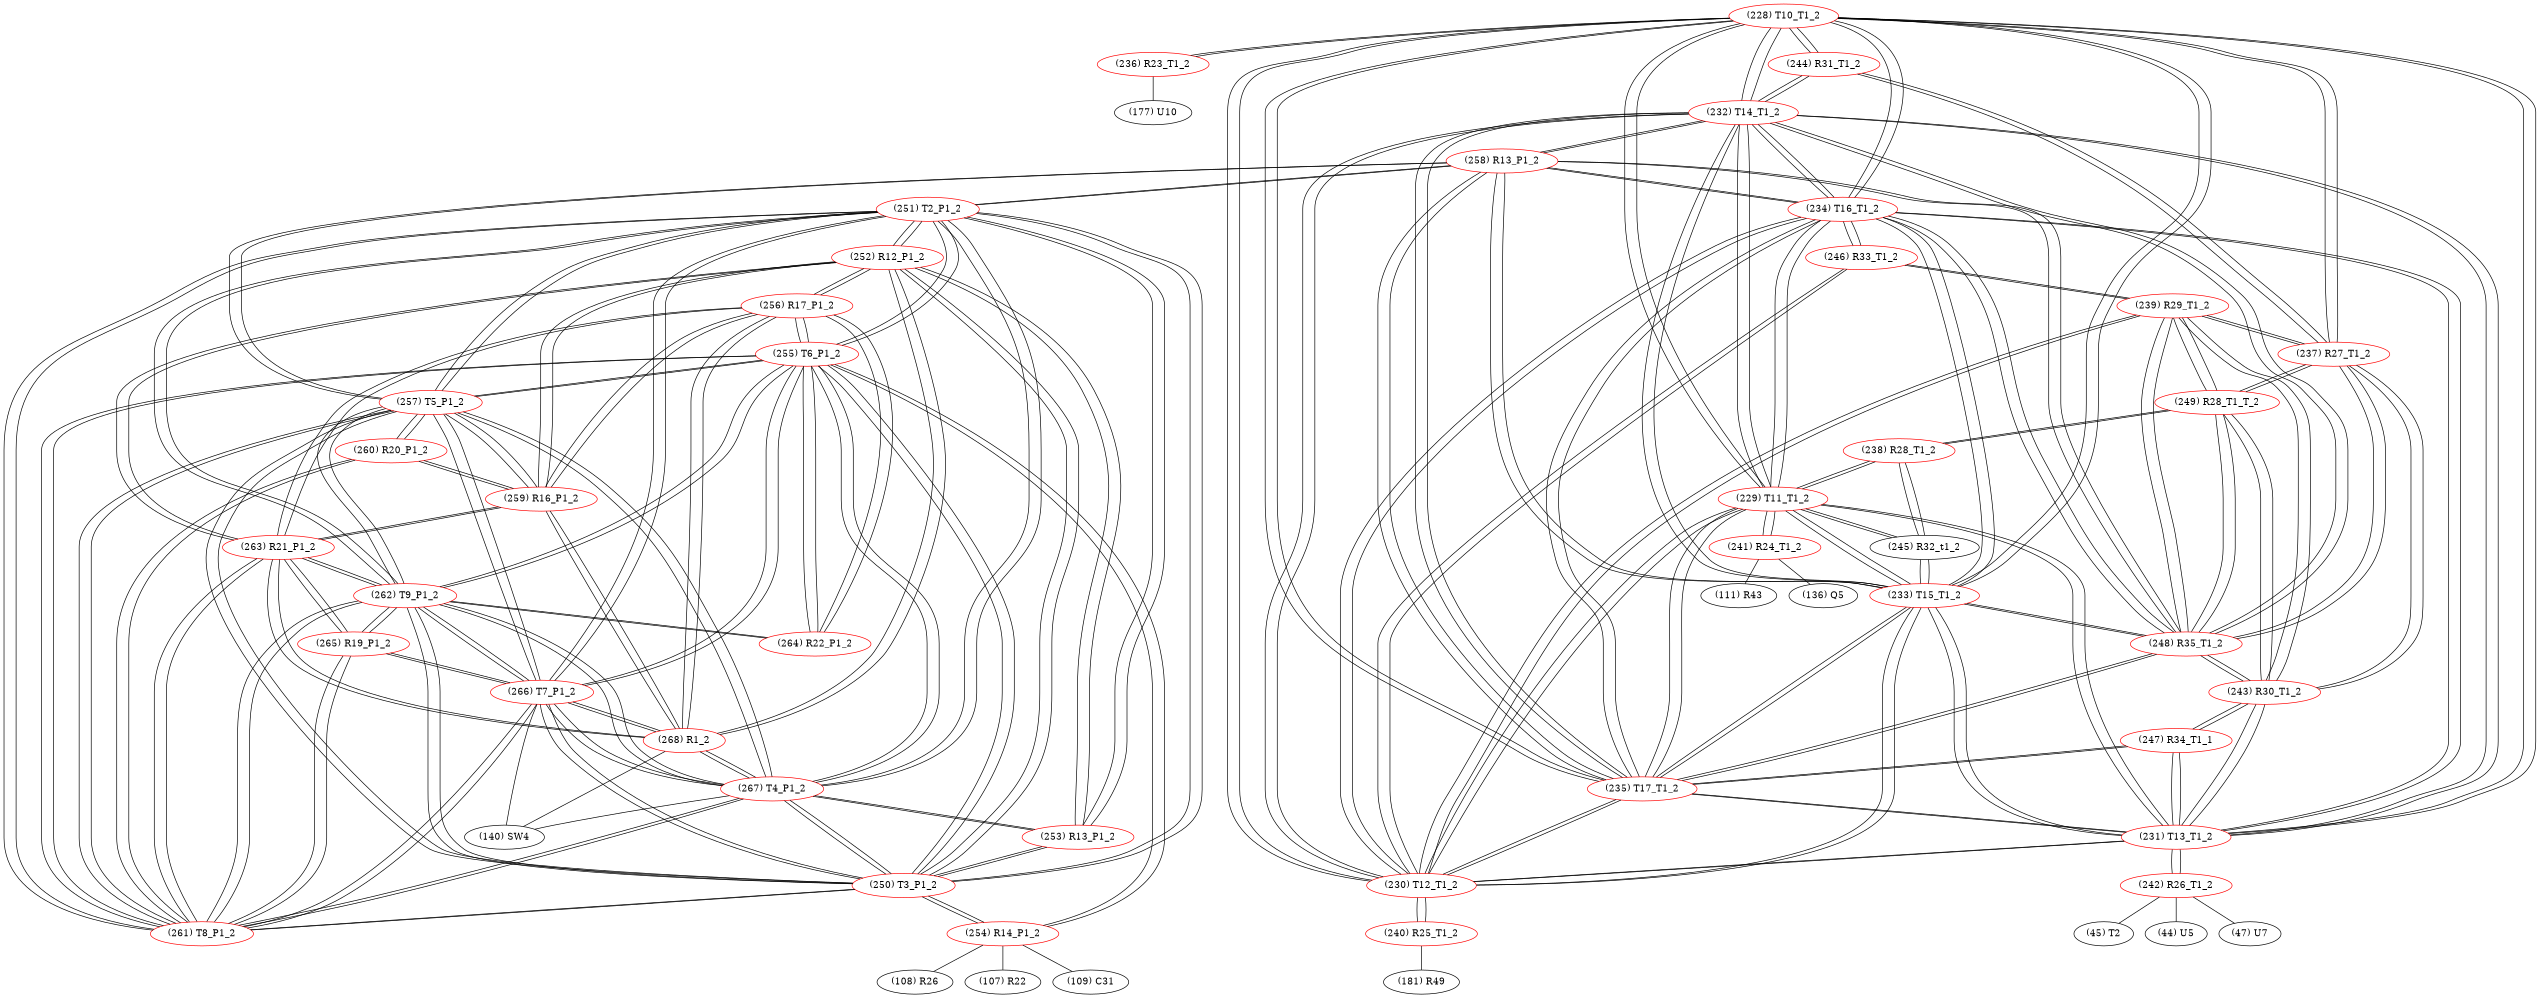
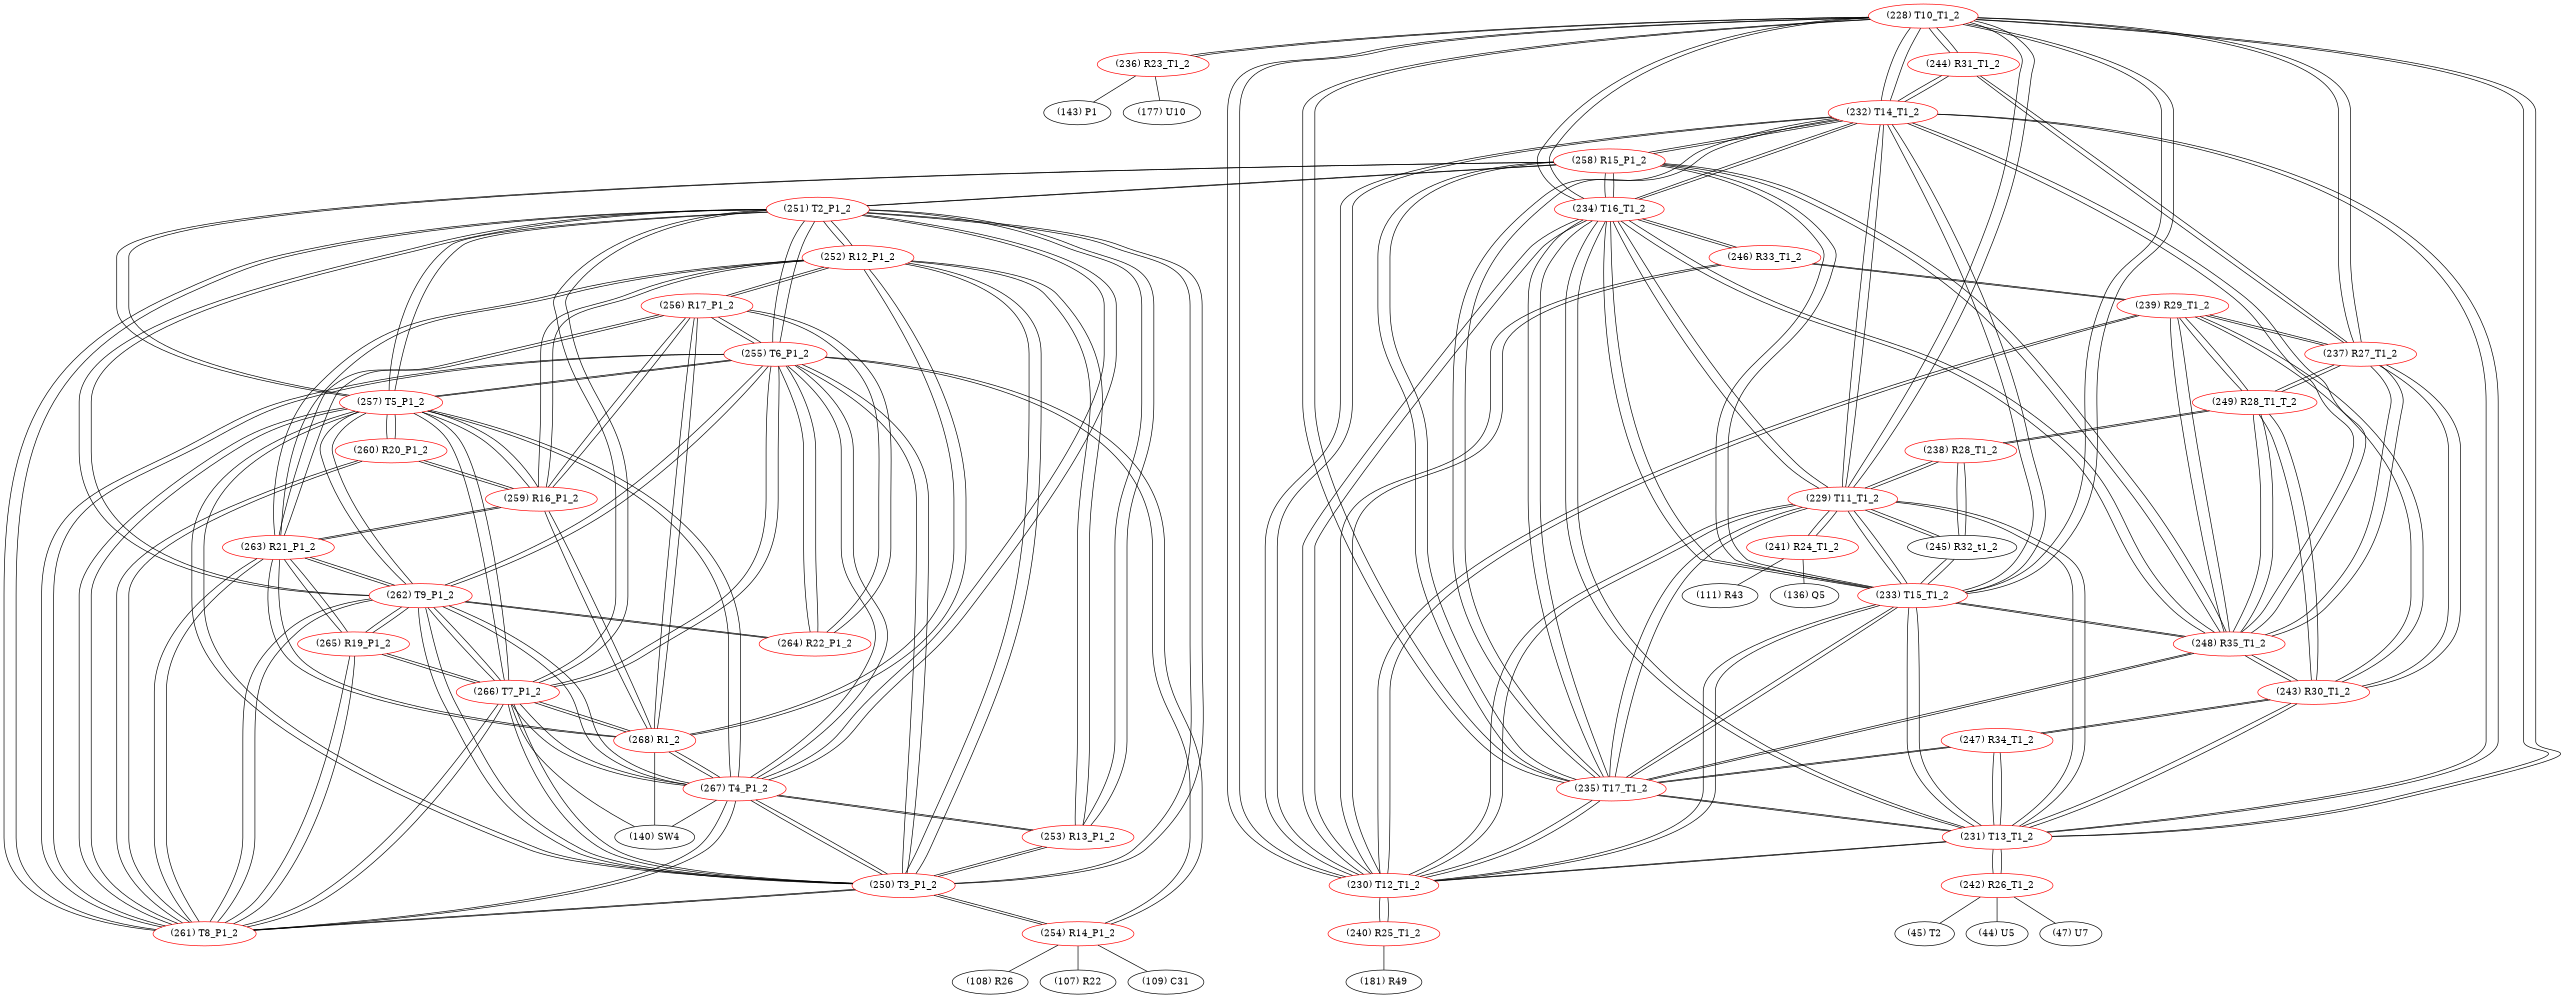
  graph {
    node [color=red]
    n1 [label="(228) T10_T1_2"]
    n2 [label="(236) R23_T1_2"]
    n3 [label="(244) R31_T1_2"]
    n4 [label="(237) R27_T1_2"]
    n5 [label="(234) T16_T1_2"]
    n6 [label="(235) T17_T1_2"]
    n7 [label="(233) T15_T1_2"]
    n8 [label="(230) T12_T1_2"]
    n9 [label="(232) T14_T1_2"]
    n10 [label="(231) T13_T1_2"]
    n11 [label="(229) T11_T1_2"]
    n12 [label="(177) U10" color=""]
+   n13 [label="(143) P1" color=""]
    n14 [label="(239) R29_T1_2"]
    n15 [label="(243) R30_T1_2"]
    n16 [label="(248) R35_T1_2"]
    n17 [label="(249) R28_T1_T_2"]
    n18 [label="(246) R33_T1_2"]
-   n19 [label="(258) R13_P1_2"]
-   n20 [label="(247) R34_T1_1"]
+   n19 [label="(258) R15_P1_2"]
+   n20 [label="(247) R34_T1_2"]
    n21 [color=black label="(245) R32_t1_2"]
    n22 [label="(240) R25_T1_2"]
    n23 [label="(242) R26_T1_2"]
    n24 [label="(241) R24_T1_2"]
    n25 [label="(238) R28_T1_2"]
    n26 [label="(257) T5_P1_2"]
    n27 [label="(251) T2_P1_2"]
    n28 [label="(181) R49" color=""]
    n29 [label="(45) T2" color=""]
    n30 [label="(44) U5" color=""]
    n31 [label="(47) U7" color=""]
    n32 [label="(111) R43" color=""]
    n33 [label="(136) Q5" color=""]
    n34 [label="(250) T3_P1_2"]
    n35 [label="(267) T4_P1_2"]
    n36 [label="(266) T7_P1_2"]
    n37 [label="(262) T9_P1_2"]
    n38 [label="(261) T8_P1_2"]
    n39 [label="(255) T6_P1_2"]
    n40 [label="(259) R16_P1_2"]
    n41 [label="(260) R20_P1_2"]
    n42 [label="(253) R13_P1_2"]
    n43 [label="(252) R12_P1_2"]
    n44 [label="(254) R14_P1_2"]
    n45 [label="(268) R1_2"]
    n46 [label="(140) SW4" color=""]
    n47 [label="(265) R19_P1_2"]
    n48 [label="(263) R21_P1_2"]
    n49 [label="(264) R22_P1_2"]
    n50 [label="(256) R17_P1_2"]
    n51 [label="(108) R26" color=""]
    n52 [label="(107) R22" color=""]
    n53 [label="(109) C31" color=""]
    n1 -- n2
    n1 -- n3
    n1 -- n4
    n1 -- n5
    n1 -- n6
    n1 -- n7
    n1 -- n8
    n1 -- n9
    n1 -- n10
    n1 -- n11
    n2 -- n1
    n2 -- n12
+   n2 -- n13
    n3 -- n1
    n3 -- n4
    n3 -- n9
    n4 -- n1
    n4 -- n3
    n4 -- n14
    n4 -- n15
    n4 -- n16
    n4 -- n17
    n5 -- n1
    n5 -- n6
    n5 -- n7
    n5 -- n8
    n5 -- n9
    n5 -- n10
    n5 -- n11
    n5 -- n16
    n5 -- n18
    n5 -- n19
    n6 -- n1
    n6 -- n5
    n6 -- n7
    n6 -- n8
    n6 -- n9
    n6 -- n10
    n6 -- n11
    n6 -- n16
    n6 -- n19
    n6 -- n20
    n7 -- n1
    n7 -- n5
    n7 -- n6
    n7 -- n8
    n7 -- n9
    n7 -- n10
    n7 -- n11
    n7 -- n16
    n7 -- n19
    n7 -- n21
    n8 -- n1
    n8 -- n5
    n8 -- n6
    n8 -- n7
    n8 -- n9
    n8 -- n10
    n8 -- n11
    n8 -- n14
    n8 -- n18
    n8 -- n22
    n9 -- n1
    n9 -- n3
    n9 -- n5
    n9 -- n6
    n9 -- n7
    n9 -- n8
    n9 -- n10
    n9 -- n11
    n9 -- n16
    n9 -- n19
    n10 -- n1
    n10 -- n5
    n10 -- n6
    n10 -- n7
    n10 -- n8
    n10 -- n9
    n10 -- n11
    n10 -- n15
    n10 -- n20
    n10 -- n23
    n11 -- n1
    n11 -- n5
    n11 -- n6
    n11 -- n7
    n11 -- n8
    n11 -- n9
    n11 -- n10
    n11 -- n21
    n11 -- n24
    n11 -- n25
    n14 -- n4
    n14 -- n8
    n14 -- n15
    n14 -- n16
    n14 -- n17
    n14 -- n18
    n15 -- n4
    n15 -- n10
    n15 -- n14
    n15 -- n16
    n15 -- n17
    n15 -- n20
    n16 -- n4
    n16 -- n5
    n16 -- n6
    n16 -- n7
    n16 -- n9
    n16 -- n14
    n16 -- n15
    n16 -- n17
    n16 -- n19
    n17 -- n4
    n17 -- n14
    n17 -- n15
    n17 -- n16
    n17 -- n25
    n18 -- n5
    n18 -- n8
    n18 -- n14
    n19 -- n5
    n19 -- n6
    n19 -- n7
    n19 -- n9
    n19 -- n16
    n19 -- n26
    n19 -- n27
    n20 -- n6
    n20 -- n10
    n20 -- n15
    n21 -- n7
    n21 -- n11
    n21 -- n25
    n22 -- n8
    n22 -- n28
    n23 -- n10
    n23 -- n29
    n23 -- n30
    n23 -- n31
    n24 -- n11
    n24 -- n32
    n24 -- n33
    n25 -- n11
    n25 -- n17
    n25 -- n21
    n26 -- n19
    n26 -- n27
    n26 -- n34
    n26 -- n35
    n26 -- n36
    n26 -- n37
    n26 -- n38
    n26 -- n39
    n26 -- n40
    n26 -- n41
    n27 -- n19
    n27 -- n26
    n27 -- n34
    n27 -- n35
    n27 -- n36
    n27 -- n37
    n27 -- n38
    n27 -- n39
    n27 -- n42
    n27 -- n43
    n34 -- n26
    n34 -- n27
    n34 -- n35
    n34 -- n36
    n34 -- n37
    n34 -- n38
    n34 -- n39
    n34 -- n42
    n34 -- n43
    n34 -- n44
    n35 -- n26
    n35 -- n27
    n35 -- n34
    n35 -- n36
    n35 -- n37
    n35 -- n38
    n35 -- n39
    n35 -- n42
    n35 -- n45
    n35 -- n46
    n36 -- n26
    n36 -- n27
    n36 -- n34
    n36 -- n35
    n36 -- n37
    n36 -- n38
    n36 -- n39
    n36 -- n45
    n36 -- n46
    n36 -- n47
    n37 -- n26
    n37 -- n27
    n37 -- n34
    n37 -- n35
    n37 -- n36
    n37 -- n38
    n37 -- n39
    n37 -- n47
    n37 -- n48
    n37 -- n49
    n38 -- n26
    n38 -- n27
    n38 -- n34
    n38 -- n35
    n38 -- n36
    n38 -- n37
    n38 -- n39
    n38 -- n41
    n38 -- n47
    n38 -- n48
    n39 -- n26
    n39 -- n27
    n39 -- n34
    n39 -- n35
    n39 -- n36
    n39 -- n37
    n39 -- n38
    n39 -- n44
    n39 -- n49
    n39 -- n50
    n40 -- n26
    n40 -- n41
    n40 -- n43
    n40 -- n45
    n40 -- n48
    n40 -- n50
    n41 -- n26
    n41 -- n38
    n41 -- n40
    n42 -- n27
    n42 -- n34
    n42 -- n35
    n42 -- n43
    n43 -- n27
    n43 -- n34
    n43 -- n40
    n43 -- n42
    n43 -- n45
    n43 -- n48
    n43 -- n50
    n44 -- n34
    n44 -- n39
    n44 -- n51
    n44 -- n52
    n44 -- n53
    n45 -- n35
    n45 -- n36
    n45 -- n40
    n45 -- n43
    n45 -- n46
    n45 -- n48
    n45 -- n50
    n47 -- n36
    n47 -- n37
    n47 -- n38
    n47 -- n48
    n48 -- n37
    n48 -- n38
    n48 -- n40
    n48 -- n43
    n48 -- n45
    n48 -- n47
    n48 -- n50
    n49 -- n37
    n49 -- n39
    n49 -- n50
    n50 -- n39
    n50 -- n40
    n50 -- n43
    n50 -- n45
    n50 -- n48
    n50 -- n49
  }
